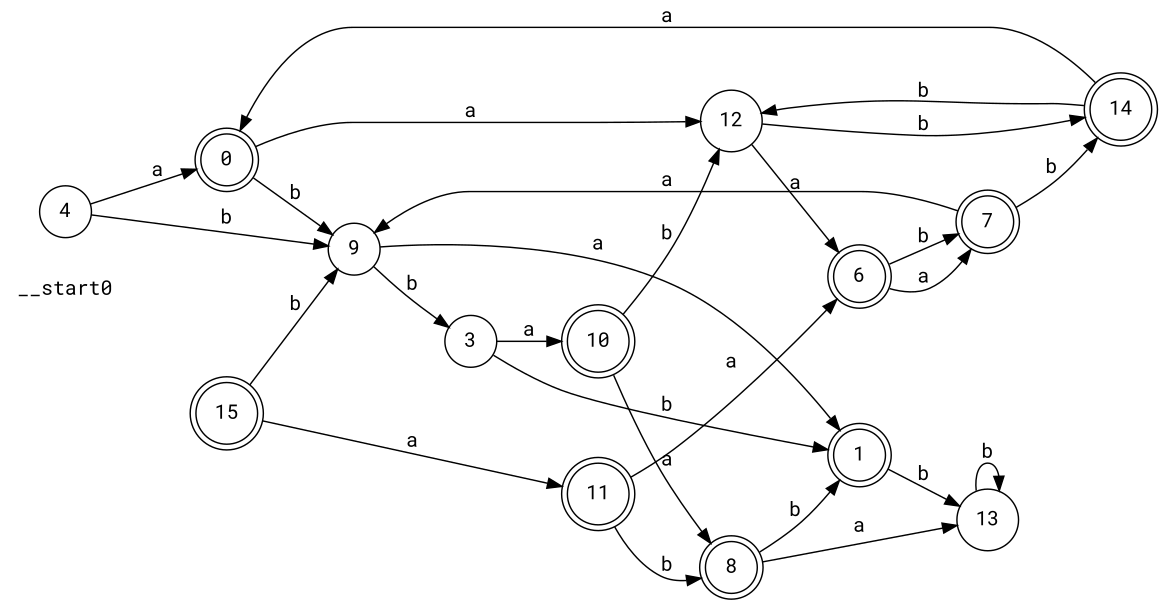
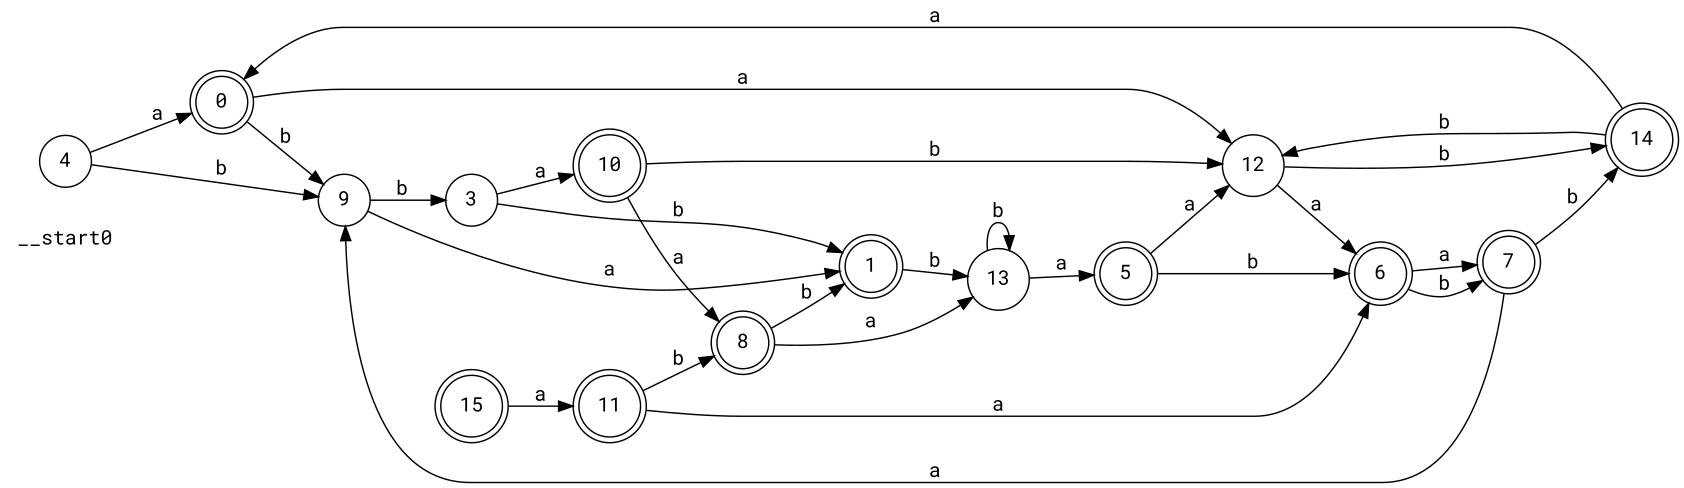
  digraph {
    fontname="Roboto Mono"
    rankdir=LR
    node [fontname="Roboto Mono" shape=doublecircle color=black fillcolor=white style="rounded,filled"]
    edge [fontname="Roboto Mono"]
    __start0 [shape=none color="" fillcolor="" style=""]
    n2 [label=0 style=filled]
    n3 [label=9 shape=circle style=filled]
    n4 [label=12 shape=circle style=filled]
    n5 [label=1]
    n6 [label=3 shape=circle style=filled]
    n7 [label=6]
    n8 [label=14]
    n9 [label=13 shape=circle style=filled]
+   n10 [label=5]
    n11 [label=10]
    n12 [label=8]
    n13 [label=4 shape=circle style=filled]
    n14 [label=7]
    n15 [label=11 style=filled]
    n16 [label=15]
    n2 -> n3 [label=b]
    n2 -> n4 [label=a]
    n3 -> n5 [label=a]
    n3 -> n6 [label=b]
    n4 -> n7 [label=a]
    n4 -> n8 [label=b]
    n5 -> n9 [label=b]
    n6 -> n5 [label=b]
    n6 -> n11 [label=a]
    n7 -> n14 [label=a]
    n7 -> n14 [label=b]
    n8 -> n2 [label=a]
    n8 -> n4 [label=b]
    n9 -> n9 [label=b]
+   n9 -> n10 [label=a]
+   n10 -> n4 [label=a]
+   n10 -> n7 [label=b]
    n11 -> n4 [label=b]
    n11 -> n12 [label=a]
    n12 -> n5 [label=b]
    n12 -> n9 [label=a]
    n13 -> n2 [label=a]
    n13 -> n3 [label=b]
    n14 -> n3 [label=a]
    n14 -> n8 [label=b]
    n15 -> n7 [label=a]
    n15 -> n12 [label=b]
-   n16 -> n3 [label=b]
    n16 -> n15 [label=a]
  }
